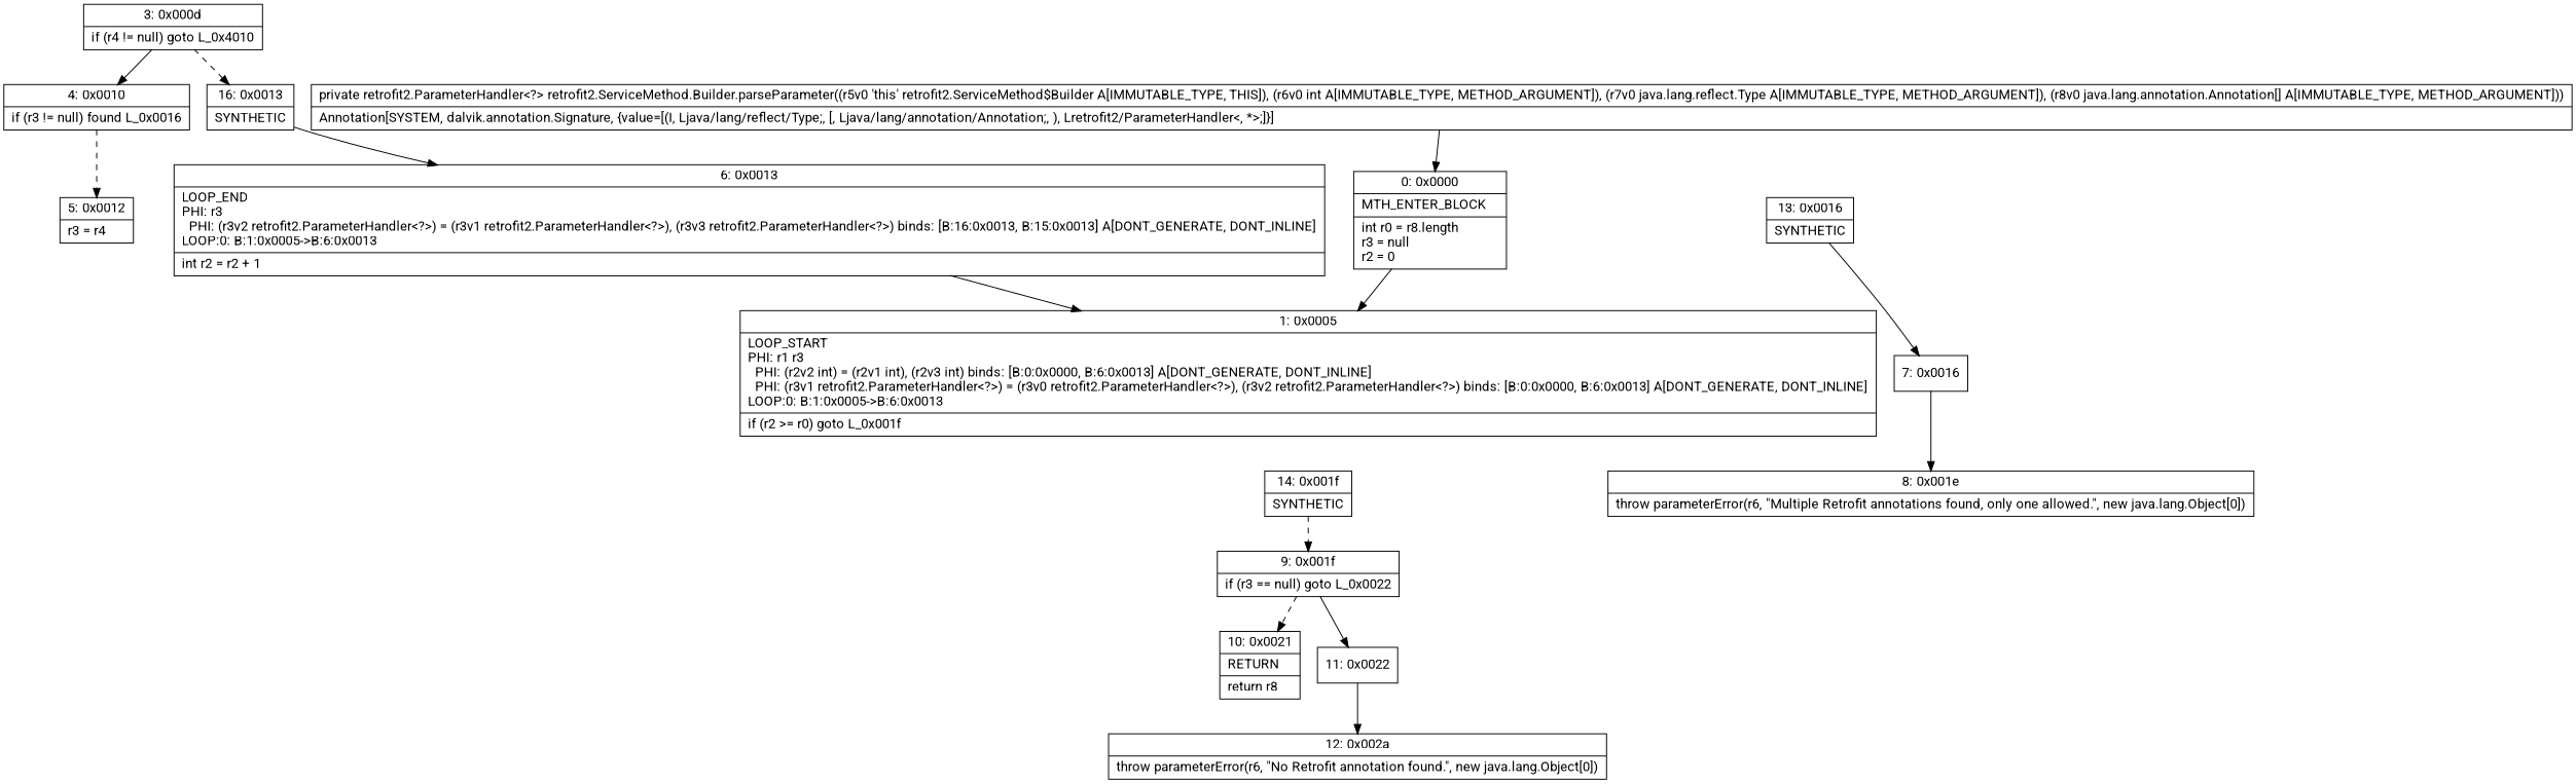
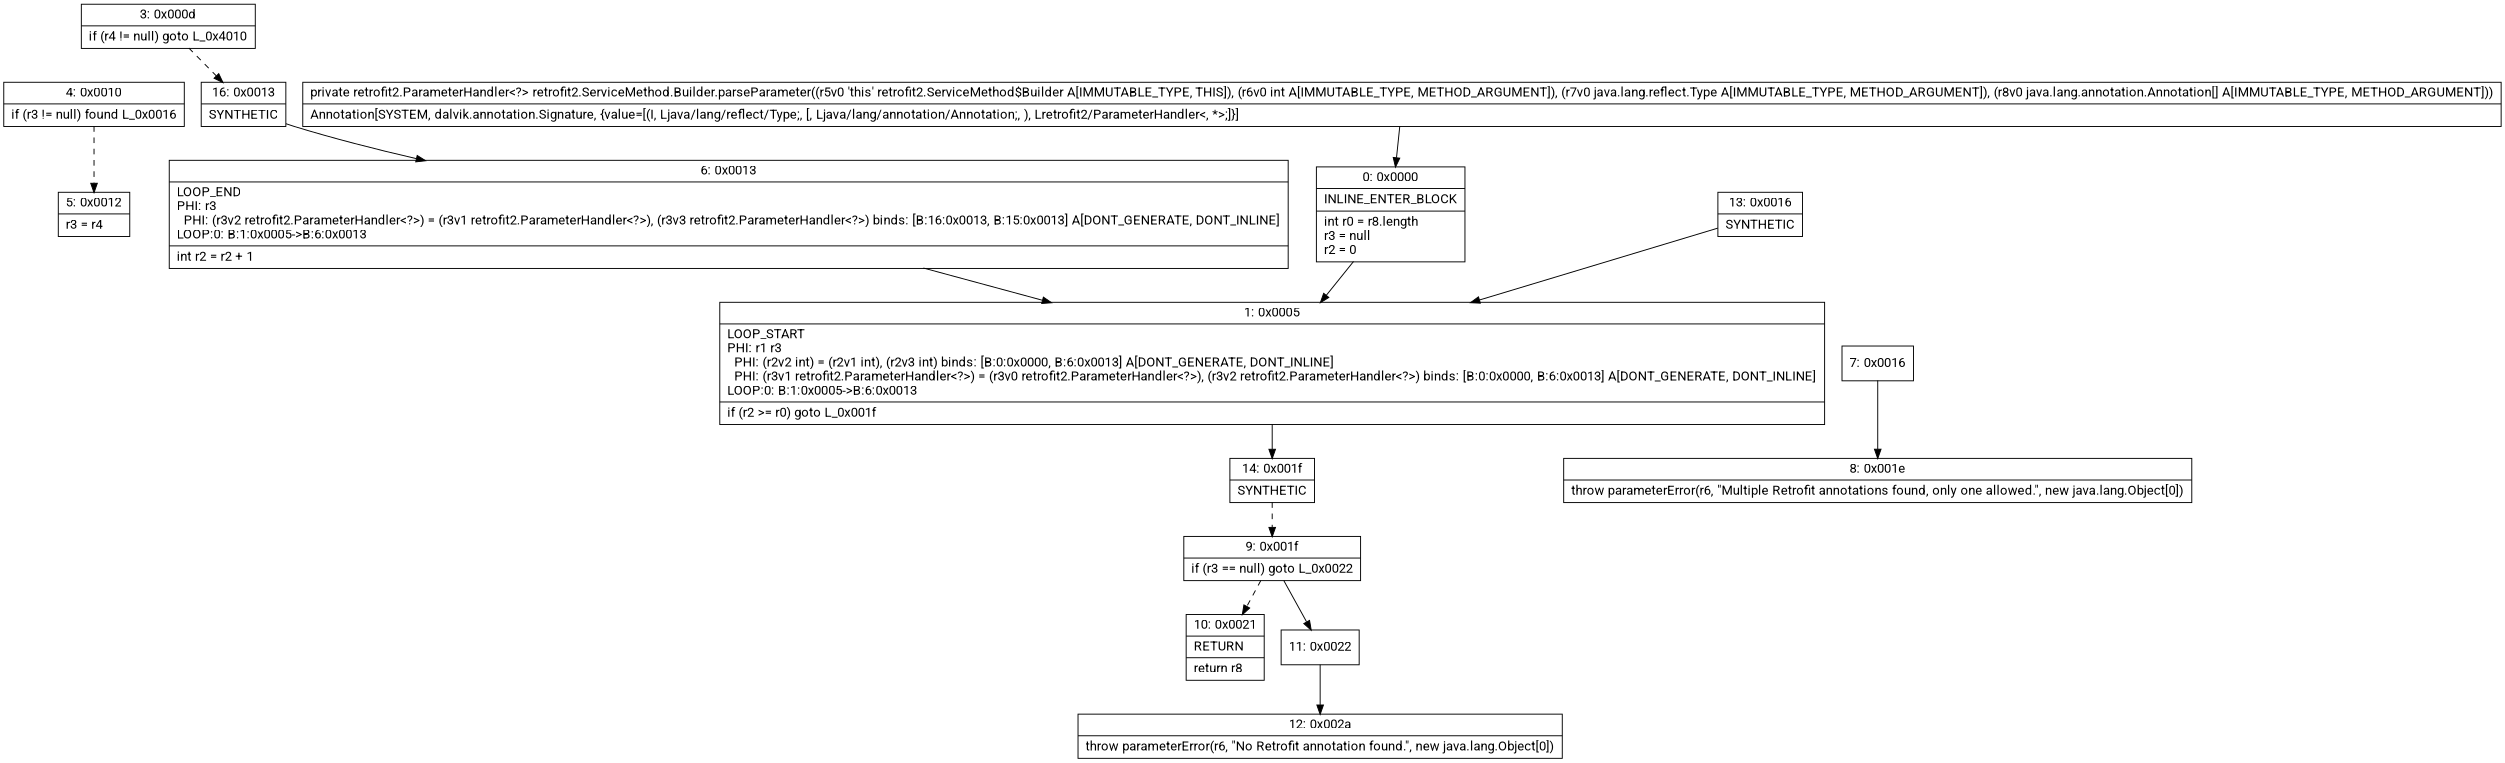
  digraph {
    fontname=Roboto
    node [fontname=Roboto shape=record]
    edge [fontname=Roboto]
-   n1 [label="{0\:\ 0x0000|MTH_ENTER_BLOCK\l|int r0 = r8.length\lr3 = null\lr2 = 0\l}"]
+   n1 [label="{0\:\ 0x0000|INLINE_ENTER_BLOCK\l|int r0 = r8.length\lr3 = null\lr2 = 0\l}"]
    n2 [label="{1\:\ 0x0005|LOOP_START\lPHI: r1 r3 \l  PHI: (r2v2 int) = (r2v1 int), (r2v3 int) binds: [B:0:0x0000, B:6:0x0013] A[DONT_GENERATE, DONT_INLINE]\l  PHI: (r3v1 retrofit2.ParameterHandler\<?\>) = (r3v0 retrofit2.ParameterHandler\<?\>), (r3v2 retrofit2.ParameterHandler\<?\>) binds: [B:0:0x0000, B:6:0x0013] A[DONT_GENERATE, DONT_INLINE]\lLOOP:0: B:1:0x0005\-\>B:6:0x0013\l|if (r2 \>= r0) goto L_0x001f\l}"]
    n3 [label="{14\:\ 0x001f|SYNTHETIC\l}"]
    n4 [label="{9\:\ 0x001f|if (r3 == null) goto L_0x0022\l}"]
    n5 [label="{3\:\ 0x000d|if (r4 != null) goto L_0x4010\l}"]
    n6 [label="{4\:\ 0x0010|if (r3 != null) found L_0x0016\l}"]
    n7 [label="{16\:\ 0x0013|SYNTHETIC\l}"]
    n8 [label="{5\:\ 0x0012|r3 = r4\l}"]
    n9 [label="{6\:\ 0x0013|LOOP_END\lPHI: r3 \l  PHI: (r3v2 retrofit2.ParameterHandler\<?\>) = (r3v1 retrofit2.ParameterHandler\<?\>), (r3v3 retrofit2.ParameterHandler\<?\>) binds: [B:16:0x0013, B:15:0x0013] A[DONT_GENERATE, DONT_INLINE]\lLOOP:0: B:1:0x0005\-\>B:6:0x0013\l|int r2 = r2 + 1\l}"]
    n10 [label="{13\:\ 0x0016|SYNTHETIC\l}"]
    n11 [label="{7\:\ 0x0016}"]
    n12 [label="{8\:\ 0x001e|throw parameterError(r6, \"Multiple Retrofit annotations found, only one allowed.\", new java.lang.Object[0])\l}"]
    n13 [label="{10\:\ 0x0021|RETURN\l|return r8\l}"]
    n14 [label="{11\:\ 0x0022}"]
    n15 [label="{12\:\ 0x002a|throw parameterError(r6, \"No Retrofit annotation found.\", new java.lang.Object[0])\l}"]
    n16 [label="{private retrofit2.ParameterHandler\<?\> retrofit2.ServiceMethod.Builder.parseParameter((r5v0 'this' retrofit2.ServiceMethod$Builder A[IMMUTABLE_TYPE, THIS]), (r6v0 int A[IMMUTABLE_TYPE, METHOD_ARGUMENT]), (r7v0 java.lang.reflect.Type A[IMMUTABLE_TYPE, METHOD_ARGUMENT]), (r8v0 java.lang.annotation.Annotation[] A[IMMUTABLE_TYPE, METHOD_ARGUMENT]))  | Annotation[SYSTEM, dalvik.annotation.Signature, \{value=[(I, Ljava\/lang\/reflect\/Type;, [, Ljava\/lang\/annotation\/Annotation;, ), Lretrofit2\/ParameterHandler\<, *\>;]\}]\l}"]
    n1 -> n2
+   n2 -> n3
    n3 -> n4 [style=dashed]
    n4 -> n13 [style=dashed]
    n4 -> n14
-   n5 -> n6
    n5 -> n7 [style=dashed]
    n6 -> n8 [style=dashed]
    n7 -> n9
    n9 -> n2
-   n10 -> n11
+   n10 -> n2
    n11 -> n12
    n14 -> n15
    n16 -> n1
  }
